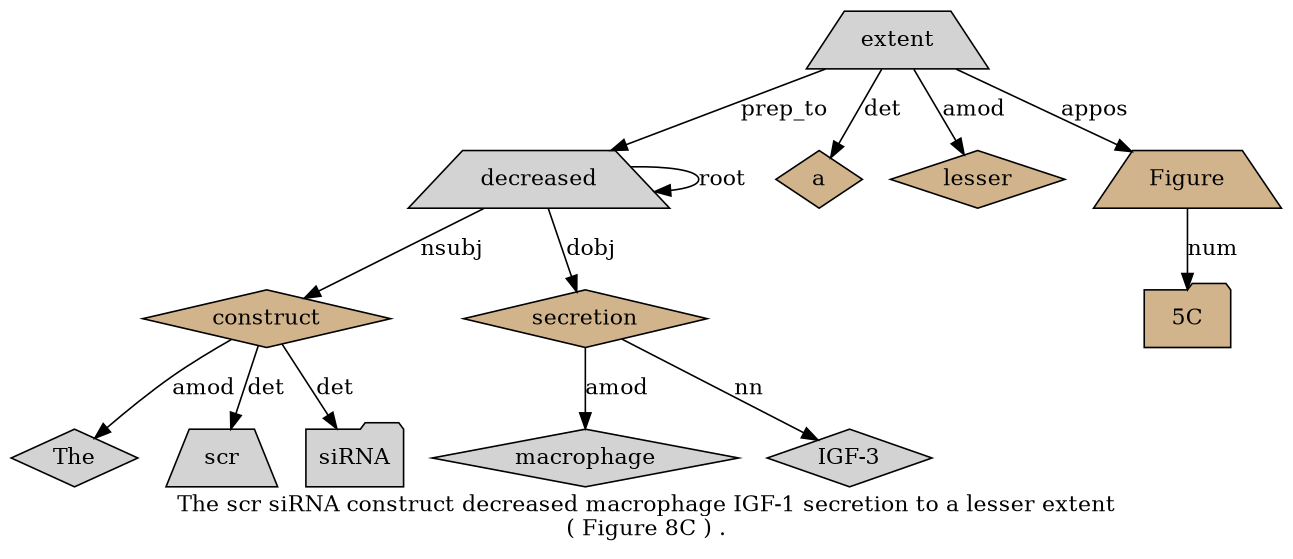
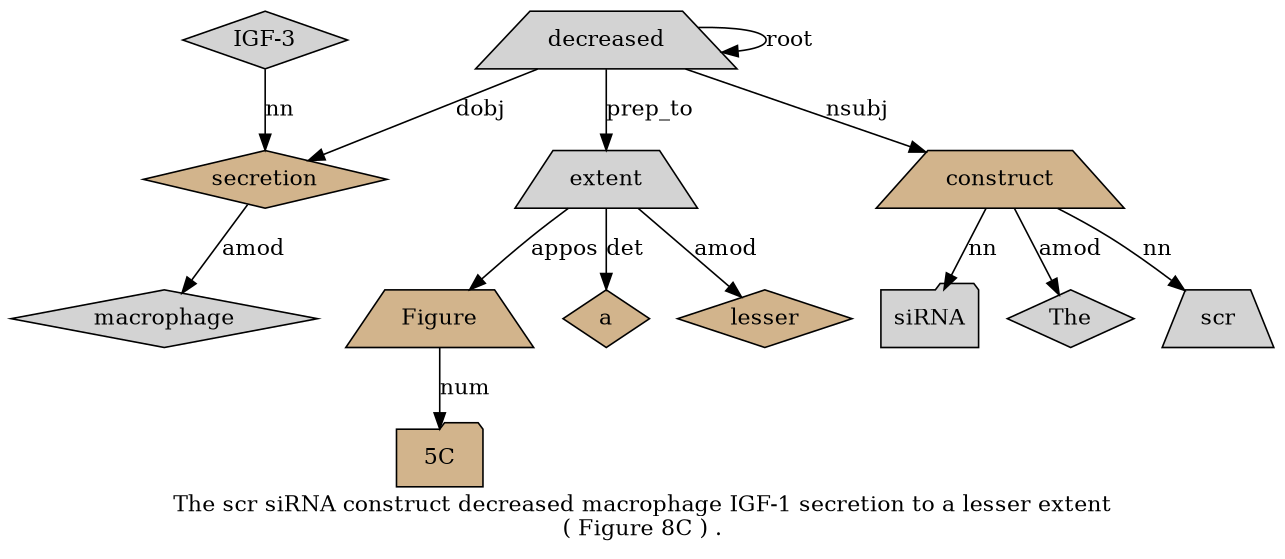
  digraph {
    label="The scr siRNA construct decreased macrophage IGF-1 secretion to a lesser extent\n( Figure 8C ) ."
    node [fillcolor=lightgrey shape=diamond style=filled]
-   n1 [fillcolor=tan label=construct]
+   n1 [fillcolor=tan label=construct shape=trapezium]
    n2 [label=The]
    n3 [label=scr shape=trapezium]
    n4 [label=siRNA shape=folder]
    n5 [label=decreased shape=trapezium]
    n6 [fillcolor=tan label=secretion]
    n7 [label=extent shape=trapezium]
    n8 [label=macrophage]
    n9 [label="IGF-3"]
    n10 [fillcolor=tan label=a]
    n11 [fillcolor=tan label=lesser]
    n12 [fillcolor=tan label=Figure shape=trapezium]
    n13 [fillcolor=tan label="5C" shape=folder]
    n1 -> n2 [label=amod]
-   n1 -> n3 [label=det]
-   n1 -> n4 [label=det]
+   n1 -> n3 [label=nn]
+   n1 -> n4 [label=nn]
    n5 -> n1 [label=nsubj]
    n5 -> n5 [label=root]
    n5 -> n6 [label=dobj]
-   n7 -> n5 [label=prep_to]
+   n5 -> n7 [label=prep_to]
    n6 -> n8 [label=amod]
-   n6 -> n9 [label=nn]
+   n9 -> n6 [label=nn]
    n7 -> n10 [label=det]
    n7 -> n11 [label=amod]
    n7 -> n12 [label=appos]
    n12 -> n13 [label=num]
  }
